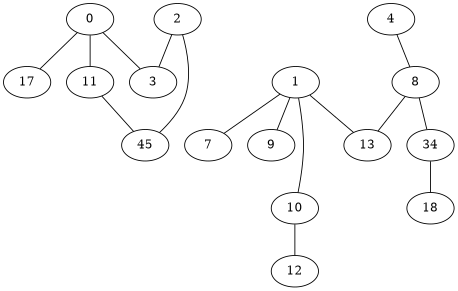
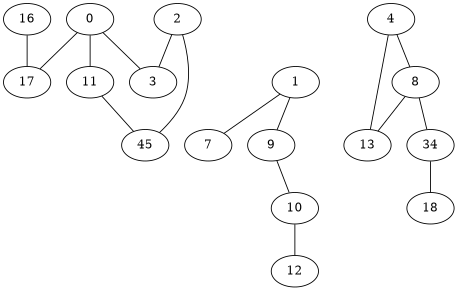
  graph {
    node [type=corner x=165]
    edge [angle0=.01 frequency=1 type0=line]
    0 [type=intersection x=223 y=258]
    3 [x=202 y=277]
    11 [type=intersection x=320 y=263]
    17 [x=222 y=253]
    n5 [label=45 x=327 y=362]
    1 [x=419 y=546]
    7 [type=endpoint x=71 y=541]
    9 [x=447 y=186]
    10 [x=451 y=-1]
    12 [x=83 y=-17]
    2 [x=205 y=361]
    4 [y=386]
    13 [x=341 y=409]
    8 [x=359 y=326]
    18 [y=103]
+   16 [x=221 y=145]
    n17 [label=34 x=361 y=129]
    0 -- 3 [angle0=-.74]
    0 -- 11 [angle0=.05]
    0 -- 17 [angle0=1.37]
    11 -- n5 [angle0=1.50]
    1 -- 7
    1 -- 9 [angle0=-1.49]
-   1 -- 10 [angle0=-1.55]
+   9 -- 10 [angle0=-1.55]
    10 -- 12 [angle0=.04]
    2 -- 3 [angle0=1.54]
    2 -- n5
-   1 -- 13 [angle0=.13]
+   4 -- 13 [angle0=.13]
    4 -- 8 [angle0=1.57]
    8 -- 13 [angle0=-1.36]
    8 -- n17 [angle0=-1.56]
+   16 -- 17 [angle0=1.56]
    n17 -- 18 [angle0=.13]
  }
